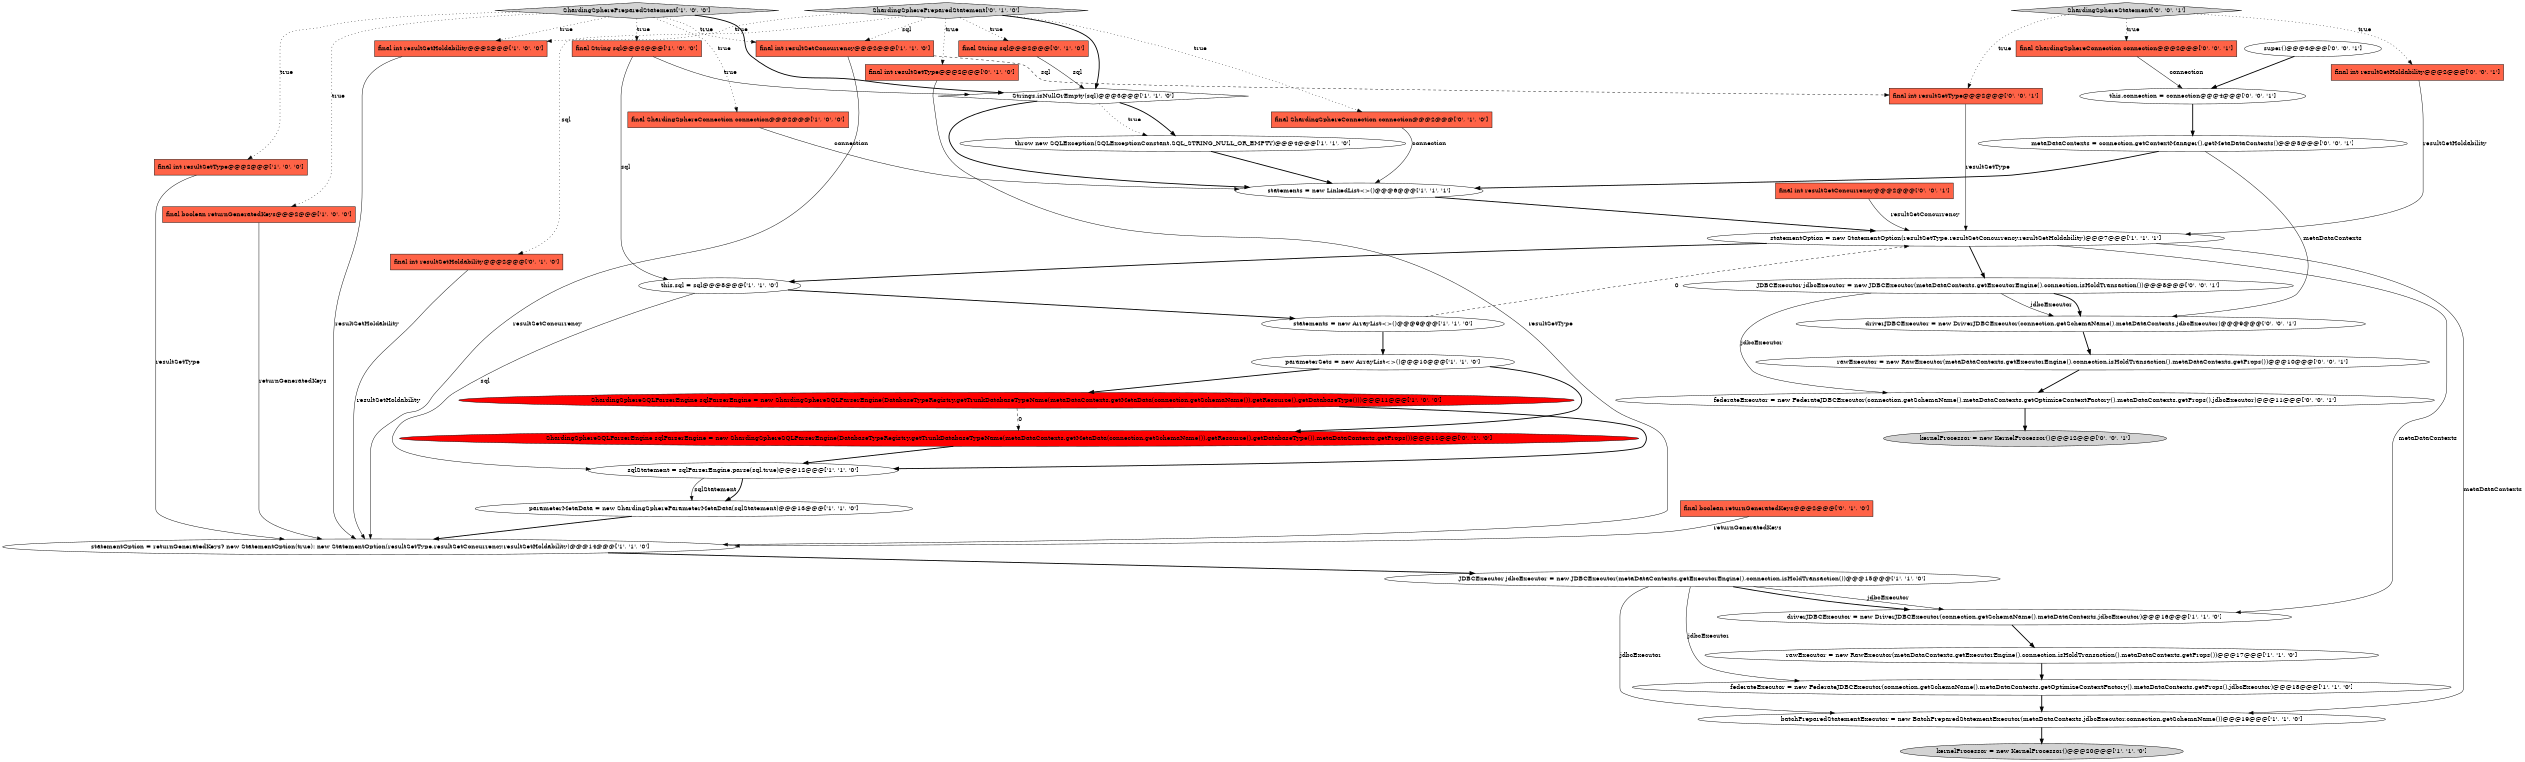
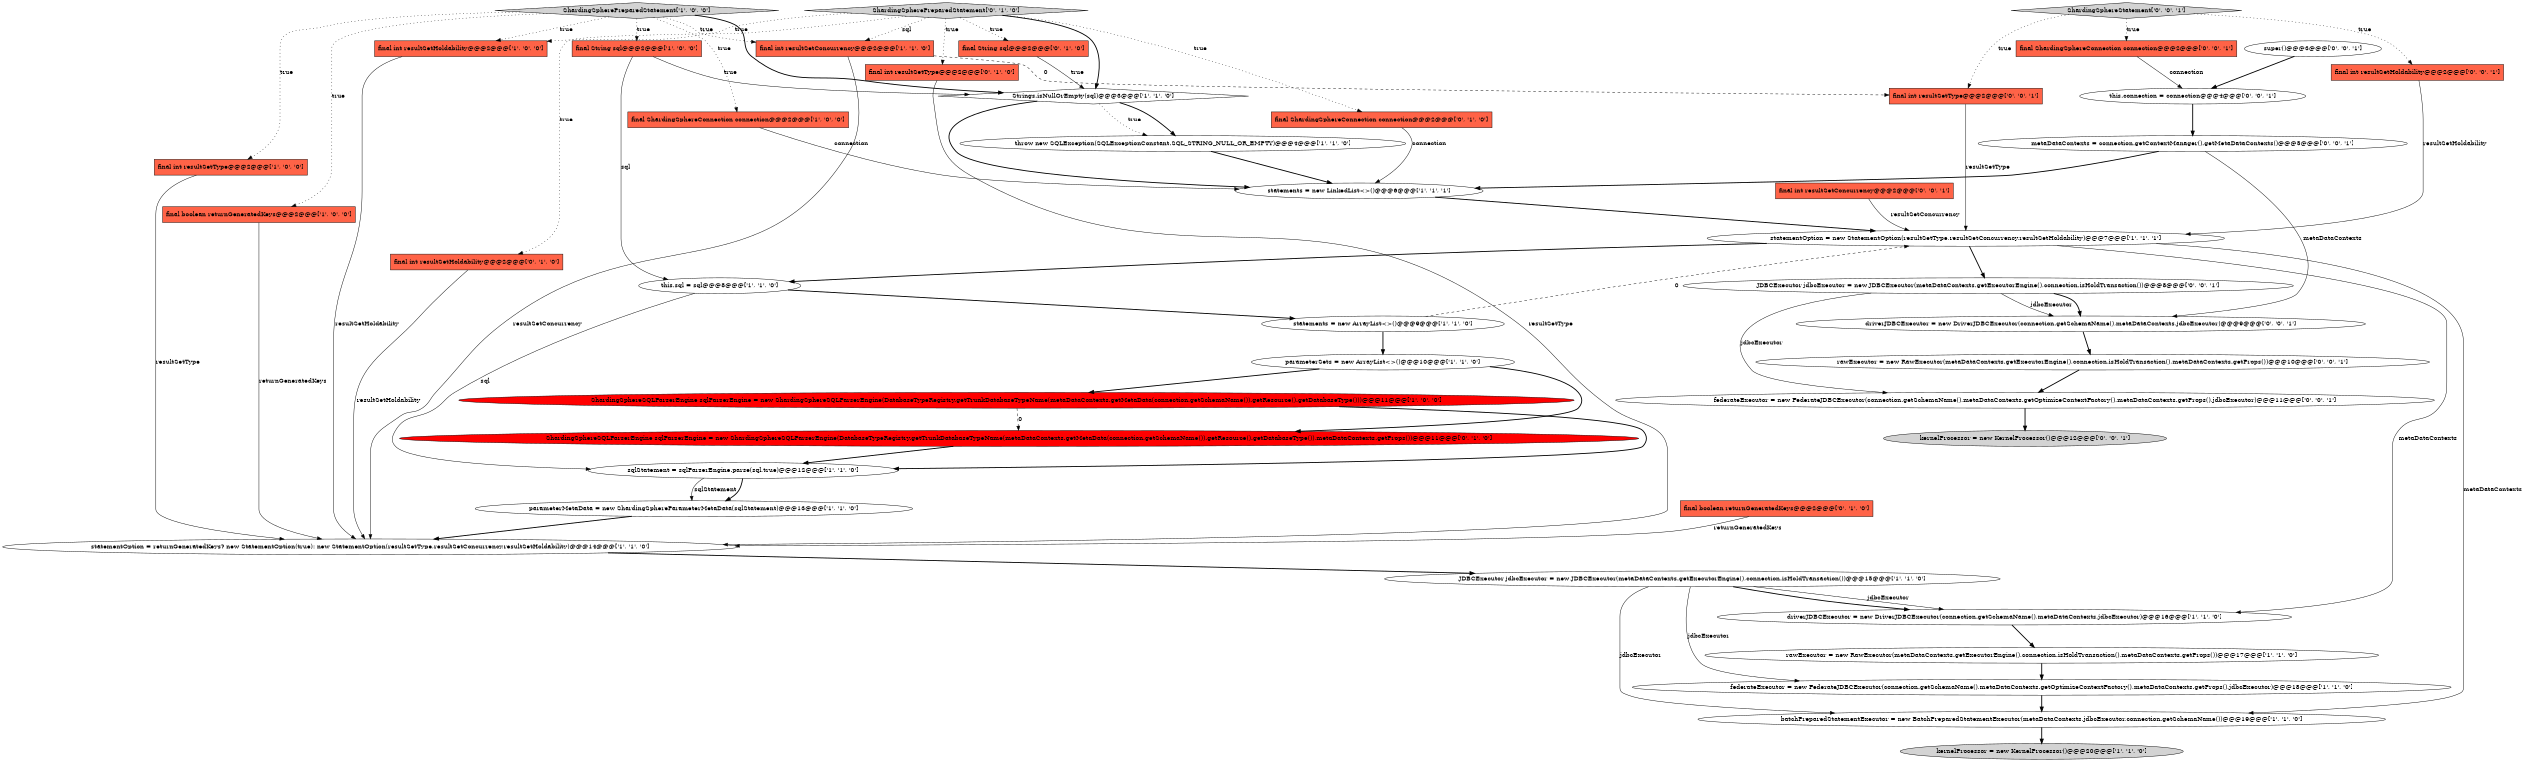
  digraph {
    node [fillcolor=white shape=ellipse style=filled]
    edge [style=bold]
    n1 [label="rawExecutor = new RawExecutor(metaDataContexts.getExecutorEngine(),connection.isHoldTransaction(),metaDataContexts.getProps())@@@10@@@['0', '0', '1']"]
    n2 [label="federateExecutor = new FederateJDBCExecutor(connection.getSchemaName(),metaDataContexts.getOptimizeContextFactory(),metaDataContexts.getProps(),jdbcExecutor)@@@11@@@['0', '0', '1']"]
    n3 [fillcolor=lightgray label="kernelProcessor = new KernelProcessor()@@@12@@@['0', '0', '1']"]
    n4 [fillcolor=tomato label="final int resultSetType@@@2@@@['0', '1', '0']" shape=box]
    n5 [label="statementOption = returnGeneratedKeys? new StatementOption(true): new StatementOption(resultSetType,resultSetConcurrency,resultSetHoldability)@@@14@@@['1', '1', '0']"]
    n6 [label="JDBCExecutor jdbcExecutor = new JDBCExecutor(metaDataContexts.getExecutorEngine(),connection.isHoldTransaction())@@@15@@@['1', '1', '0']"]
    n7 [fillcolor=tomato label="final ShardingSphereConnection connection@@@2@@@['0', '0', '1']" shape=box]
    n8 [label="this.connection = connection@@@4@@@['0', '0', '1']"]
    n9 [label="metaDataContexts = connection.getContextManager().getMetaDataContexts()@@@5@@@['0', '0', '1']"]
    n10 [fillcolor=tomato label="final String sql@@@2@@@['0', '1', '0']" shape=box]
    n11 [label="Strings.isNullOrEmpty(sql)@@@3@@@['1', '1', '0']" shape=diamond]
    n12 [label="statements = new LinkedList<>()@@@6@@@['1', '1', '1']"]
    n13 [label="throw new SQLException(SQLExceptionConstant.SQL_STRING_NULL_OR_EMPTY)@@@4@@@['1', '1', '0']"]
    n14 [label="this.sql = sql@@@8@@@['1', '1', '0']"]
    n15 [label="sqlStatement = sqlParserEngine.parse(sql,true)@@@12@@@['1', '1', '0']"]
    n16 [label="statements = new ArrayList<>()@@@9@@@['1', '1', '0']"]
    n17 [fillcolor=tomato label="final int resultSetConcurrency@@@2@@@['0', '0', '1']" shape=box]
    n18 [label="statementOption = new StatementOption(resultSetType,resultSetConcurrency,resultSetHoldability)@@@7@@@['1', '1', '1']"]
    n19 [label="driverJDBCExecutor = new DriverJDBCExecutor(connection.getSchemaName(),metaDataContexts,jdbcExecutor)@@@16@@@['1', '1', '0']"]
    n20 [label="JDBCExecutor jdbcExecutor = new JDBCExecutor(metaDataContexts.getExecutorEngine(),connection.isHoldTransaction())@@@8@@@['0', '0', '1']"]
    n21 [label="batchPreparedStatementExecutor = new BatchPreparedStatementExecutor(metaDataContexts,jdbcExecutor,connection.getSchemaName())@@@19@@@['1', '1', '0']"]
    n22 [label="driverJDBCExecutor = new DriverJDBCExecutor(connection.getSchemaName(),metaDataContexts,jdbcExecutor)@@@9@@@['0', '0', '1']"]
    n23 [fillcolor=tomato label="final ShardingSphereConnection connection@@@2@@@['0', '1', '0']" shape=box]
    n24 [fillcolor=red label="ShardingSphereSQLParserEngine sqlParserEngine = new ShardingSphereSQLParserEngine(DatabaseTypeRegistry.getTrunkDatabaseTypeName(metaDataContexts.getMetaData(connection.getSchemaName()).getResource().getDatabaseType()),metaDataContexts.getProps())@@@11@@@['0', '1', '0']"]
    n25 [label="parameterMetaData = new ShardingSphereParameterMetaData(sqlStatement)@@@13@@@['1', '1', '0']"]
    n26 [label="super()@@@3@@@['0', '0', '1']"]
    n27 [label="rawExecutor = new RawExecutor(metaDataContexts.getExecutorEngine(),connection.isHoldTransaction(),metaDataContexts.getProps())@@@17@@@['1', '1', '0']"]
    n28 [label="federateExecutor = new FederateJDBCExecutor(connection.getSchemaName(),metaDataContexts.getOptimizeContextFactory(),metaDataContexts.getProps(),jdbcExecutor)@@@18@@@['1', '1', '0']"]
    n29 [fillcolor=lightgray label="kernelProcessor = new KernelProcessor()@@@20@@@['1', '1', '0']"]
    n30 [fillcolor=lightgray label="ShardingSpherePreparedStatement['1', '0', '0']" shape=diamond]
    n31 [fillcolor=tomato label="final ShardingSphereConnection connection@@@2@@@['1', '0', '0']" shape=box]
    n32 [fillcolor=tomato label="final String sql@@@2@@@['1', '0', '0']" shape=box]
    n33 [fillcolor=tomato label="final int resultSetType@@@2@@@['1', '0', '0']" shape=box]
    n34 [fillcolor=tomato label="final boolean returnGeneratedKeys@@@2@@@['1', '0', '0']" shape=box]
    n35 [fillcolor=tomato label="final int resultSetConcurrency@@@2@@@['1', '1', '0']" shape=box]
    n36 [fillcolor=tomato label="final int resultSetHoldability@@@2@@@['1', '0', '0']" shape=box]
    n37 [fillcolor=tomato label="final int resultSetType@@@2@@@['0', '0', '1']" shape=box]
    n38 [label="parameterSets = new ArrayList<>()@@@10@@@['1', '1', '0']"]
    n39 [fillcolor=tomato label="final boolean returnGeneratedKeys@@@2@@@['0', '1', '0']" shape=box]
    n40 [fillcolor=red label="ShardingSphereSQLParserEngine sqlParserEngine = new ShardingSphereSQLParserEngine(DatabaseTypeRegistry.getTrunkDatabaseTypeName(metaDataContexts.getMetaData(connection.getSchemaName()).getResource().getDatabaseType()))@@@11@@@['1', '0', '0']"]
    n41 [fillcolor=tomato label="final int resultSetHoldability@@@2@@@['0', '1', '0']" shape=box]
    n42 [fillcolor=lightgray label="ShardingSpherePreparedStatement['0', '1', '0']" shape=diamond]
    n43 [fillcolor=tomato label="final int resultSetHoldability@@@2@@@['0', '0', '1']" shape=box]
    n44 [fillcolor=lightgray label="ShardingSphereStatement['0', '0', '1']" shape=diamond]
    n1 -> n2
    n2 -> n3
    n4 -> n5 [label=resultSetType style=solid]
    n5 -> n6
    n6 -> n19 [label=jdbcExecutor style=solid]
    n6 -> n19
    n6 -> n21 [label=jdbcExecutor style=solid]
    n6 -> n28 [label=jdbcExecutor style=solid]
    n7 -> n8 [label=connection style=solid]
    n8 -> n9
    n9 -> n12
    n9 -> n22 [label=metaDataContexts style=solid]
-   n10 -> n11 [label=sql style=solid]
+   n10 -> n11 [label=true style=solid]
    n11 -> n12
    n11 -> n13
    n11 -> n13 [label=true style=dotted]
    n12 -> n18
    n13 -> n12
    n14 -> n15 [label=sql style=solid]
    n14 -> n16
    n15 -> n25 [label=sqlStatement style=solid]
    n15 -> n25
    n16 -> n18 [label=0 style=dashed]
    n16 -> n38
    n17 -> n18 [label=resultSetConcurrency style=solid]
    n18 -> n14
    n18 -> n19 [label=metaDataContexts style=solid]
    n18 -> n20
    n18 -> n21 [label=metaDataContexts style=solid]
    n19 -> n27
    n20 -> n2 [label=jdbcExecutor style=solid]
    n20 -> n22
    n20 -> n22 [label=jdbcExecutor style=solid]
    n21 -> n29
    n22 -> n1
    n23 -> n12 [label=connection style=solid]
    n24 -> n15
    n25 -> n5
    n26 -> n8
    n27 -> n28
    n28 -> n21
    n30 -> n11
    n30 -> n31 [label=true style=dotted]
    n30 -> n32 [label=true style=dotted]
    n30 -> n33 [label=true style=dotted]
    n30 -> n34 [label=true style=dotted]
    n30 -> n35 [label=true style=dotted]
    n30 -> n36 [label=true style=dotted]
    n31 -> n12 [label=connection style=solid]
    n32 -> n11 [label=true style=solid]
    n32 -> n14 [label=sql style=solid]
    n33 -> n5 [label=resultSetType style=solid]
    n34 -> n5 [label=returnGeneratedKeys style=solid]
    n35 -> n5 [label=resultSetConcurrency style=solid]
-   n35 -> n37 [label=sql style=dashed]
+   n35 -> n37 [label=0 style=dashed]
    n36 -> n5 [label=resultSetHoldability style=solid]
    n37 -> n18 [label=resultSetType style=solid]
    n38 -> n24
    n38 -> n40
    n39 -> n5 [label=returnGeneratedKeys style=solid]
    n40 -> n15
    n40 -> n24 [label=0 style=dashed]
    n41 -> n5 [label=resultSetHoldability style=solid]
    n42 -> n4 [label=true style=dotted]
    n42 -> n10 [label=true style=dotted]
    n42 -> n11
    n42 -> n23 [label=true style=dotted]
    n42 -> n35 [label=sql style=dotted]
    n42 -> n36 [label=true style=dotted]
-   n42 -> n41 [label=sql style=dotted]
+   n42 -> n41 [label=true style=dotted]
    n43 -> n18 [label=resultSetHoldability style=solid]
    n44 -> n7 [label=true style=dotted]
    n44 -> n37 [label=true style=dotted]
    n44 -> n43 [label=true style=dotted]
  }
